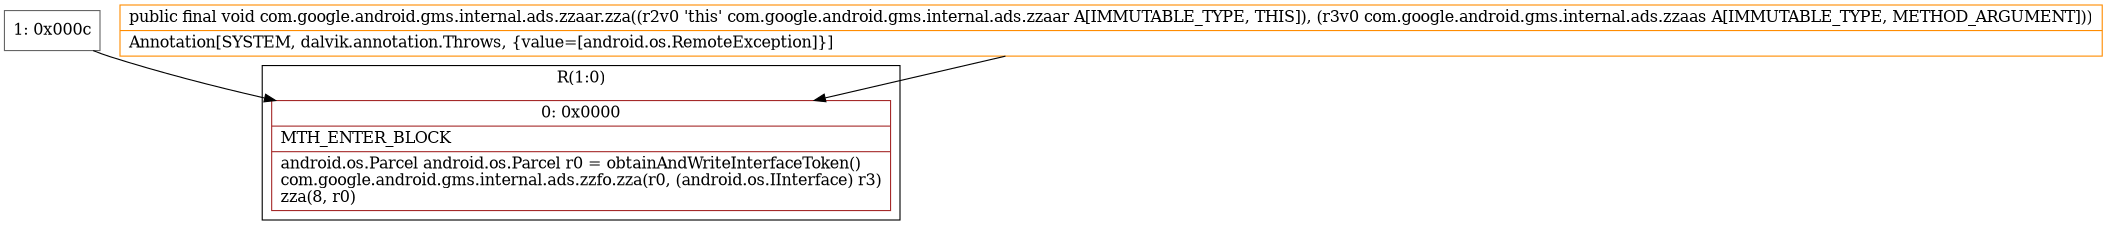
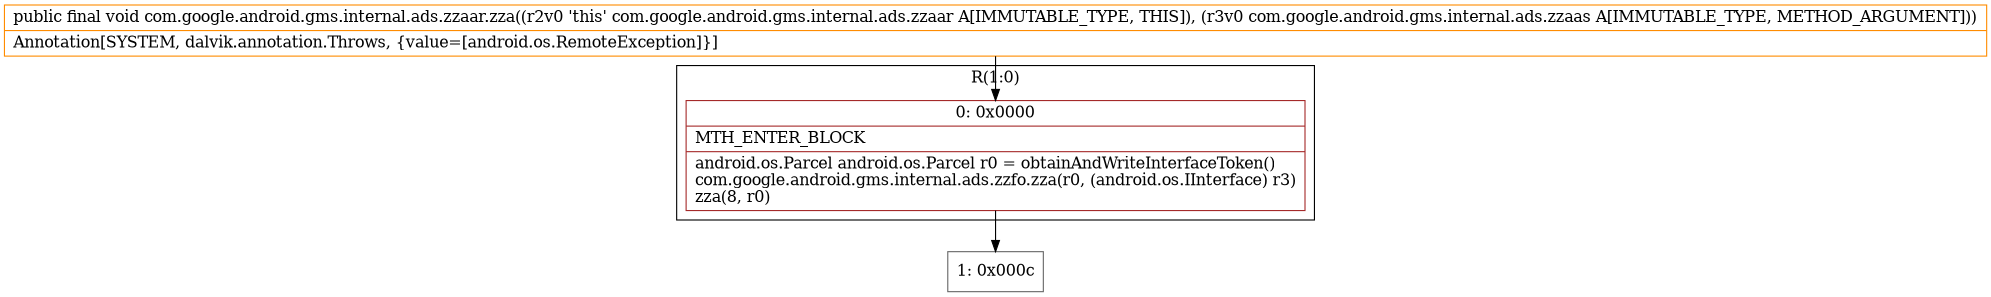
  digraph {
    node [shape=record]
    n1 [color=brown label="{0\:\ 0x0000|MTH_ENTER_BLOCK\l|android.os.Parcel android.os.Parcel r0 = obtainAndWriteInterfaceToken()\lcom.google.android.gms.internal.ads.zzfo.zza(r0, (android.os.IInterface) r3)\lzza(8, r0)\l}"]
    n2 [color=gray40 label="{1\:\ 0x000c}"]
    n3 [label="{public final void com.google.android.gms.internal.ads.zzaar.zza((r2v0 'this' com.google.android.gms.internal.ads.zzaar A[IMMUTABLE_TYPE, THIS]), (r3v0 com.google.android.gms.internal.ads.zzaas A[IMMUTABLE_TYPE, METHOD_ARGUMENT]))  | Annotation[SYSTEM, dalvik.annotation.Throws, \{value=[android.os.RemoteException]\}]\l}" color=darkorange]
    subgraph cluster_1 {
      label="R(1:0)"
      n1
    }
-   n2 -> n1
+   n1 -> n2
    n3 -> n1
  }
